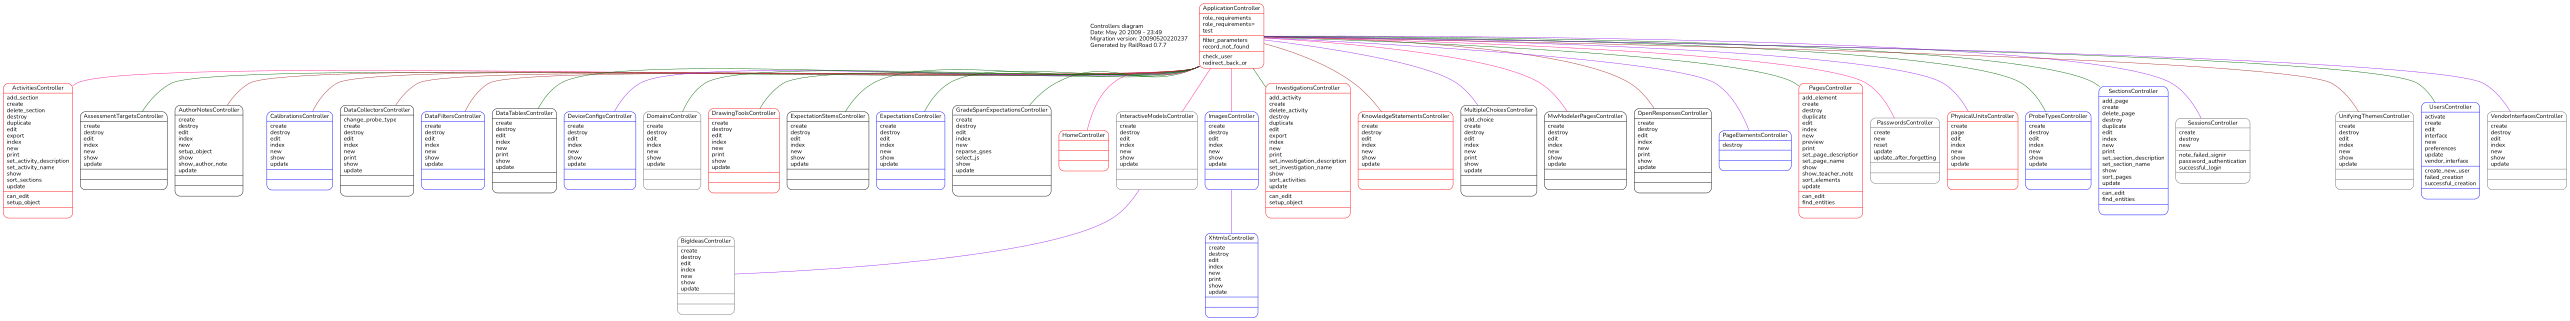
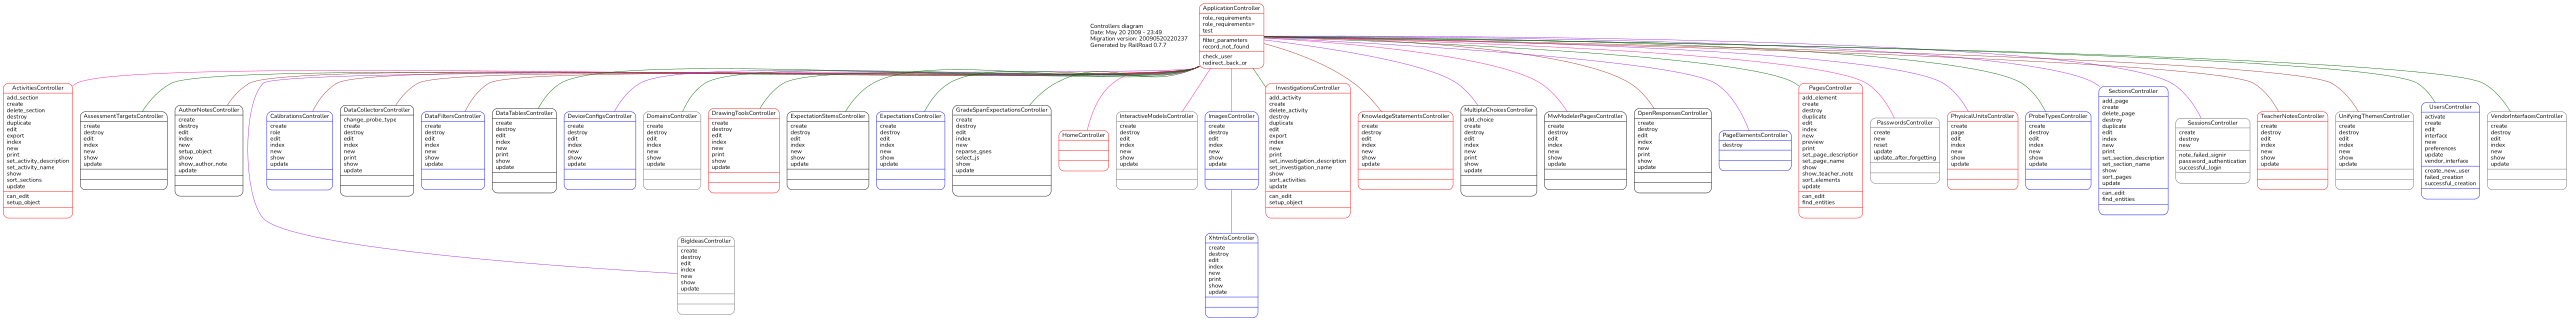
  digraph {
    fontname=Nunito
    splines=true
    node [color=blue fontname=Nunito shape=Mrecord]
    edge [arrowhead=none arrowtail=onormal color=darkgreen fontname=Nunito]
    n1 [color=gray40 fontsize=14 label="Controllers diagram\lDate: May 20 2009 - 23:49\lMigration version: 20090520220237\lGenerated by RailRoad 0.7.7\l" shape=plaintext]
    n2 [color=red label="{ActivitiesController|add_section\lcreate\ldelete_section\ldestroy\lduplicate\ledit\lexport\lindex\lnew\lprint\lset_activity_description\lset_activity_name\lshow\lsort_sections\lupdate\l|can_edit\lsetup_object\l|\l}"]
    n3 [color=red label="{ApplicationController|role_requirements\lrole_requirements=\ltest\l|filter_parameters\lrecord_not_found\l|check_user\lredirect_back_or\l}"]
    n4 [color=black label="{AssessmentTargetsController|create\ldestroy\ledit\lindex\lnew\lshow\lupdate\l|\l|\l}"]
    n5 [color=black label="{AuthorNotesController|create\ldestroy\ledit\lindex\lnew\lsetup_object\lshow\lshow_author_note\lupdate\l|\l|\l}"]
    n6 [color=gray40 label="{BigIdeasController|create\ldestroy\ledit\lindex\lnew\lshow\lupdate\l|\l|\l}"]
-   n7 [label="{CalibrationsController|create\ldestroy\ledit\lindex\lnew\lshow\lupdate\l|\l|\l}"]
+   n7 [label="{CalibrationsController|create\lrole\ledit\lindex\lnew\lshow\lupdate\l|\l|\l}"]
    n8 [color=black label="{DataCollectorsController|change_probe_type\lcreate\ldestroy\ledit\lindex\lnew\lprint\lshow\lupdate\l|\l|\l}"]
    n9 [label="{DataFiltersController|create\ldestroy\ledit\lindex\lnew\lshow\lupdate\l|\l|\l}"]
    n10 [color=black label="{DataTablesController|create\ldestroy\ledit\lindex\lnew\lprint\lshow\lupdate\l|\l|\l}"]
    n11 [label="{DeviceConfigsController|create\ldestroy\ledit\lindex\lnew\lshow\lupdate\l|\l|\l}"]
    n12 [color=gray40 label="{DomainsController|create\ldestroy\ledit\lindex\lnew\lshow\lupdate\l|\l|\l}"]
    n13 [color=red label="{DrawingToolsController|create\ldestroy\ledit\lindex\lnew\lprint\lshow\lupdate\l|\l|\l}"]
    n14 [color=black label="{ExpectationStemsController|create\ldestroy\ledit\lindex\lnew\lshow\lupdate\l|\l|\l}"]
    n15 [label="{ExpectationsController|create\ldestroy\ledit\lindex\lnew\lshow\lupdate\l|\l|\l}"]
    n16 [color=black label="{GradeSpanExpectationsController|create\ldestroy\ledit\lindex\lnew\lreparse_gses\lselect_js\lshow\lupdate\l|\l|\l}"]
    n17 [color=red label="{HomeController|\l|\l|\l}"]
    n18 [label="{ImagesController|create\ldestroy\ledit\lindex\lnew\lshow\lupdate\l|\l|\l}"]
    n19 [color=gray40 label="{InteractiveModelsController|create\ldestroy\ledit\lindex\lnew\lshow\lupdate\l|\l|\l}"]
    n20 [color=red label="{InvestigationsController|add_activity\lcreate\ldelete_activity\ldestroy\lduplicate\ledit\lexport\lindex\lnew\lprint\lset_investigation_description\lset_investigation_name\lshow\lsort_activities\lupdate\l|can_edit\lsetup_object\l|\l}"]
    n21 [color=red label="{KnowledgeStatementsController|create\ldestroy\ledit\lindex\lnew\lshow\lupdate\l|\l|\l}"]
    n22 [color=black label="{MultipleChoicesController|add_choice\lcreate\ldestroy\ledit\lindex\lnew\lprint\lshow\lupdate\l|\l|\l}"]
    n23 [color=black label="{MwModelerPagesController|create\ldestroy\ledit\lindex\lnew\lshow\lupdate\l|\l|\l}"]
    n24 [color=black label="{OpenResponsesController|create\ldestroy\ledit\lindex\lnew\lprint\lshow\lupdate\l|\l|\l}"]
    n25 [label="{PageElementsController|destroy\l|\l|\l}"]
    n26 [color=red label="{PagesController|add_element\lcreate\ldestroy\lduplicate\ledit\lindex\lnew\lpreview\lprint\lset_page_description\lset_page_name\lshow\lshow_teacher_note\lsort_elements\lupdate\l|can_edit\lfind_entities\l|\l}"]
    n27 [color=gray40 label="{PasswordsController|create\lnew\lreset\lupdate\lupdate_after_forgetting\l|\l|\l}"]
    n28 [color=red label="{PhysicalUnitsController|create\lpage\ledit\lindex\lnew\lshow\lupdate\l|\l|\l}"]
    n29 [label="{ProbeTypesController|create\ldestroy\ledit\lindex\lnew\lshow\lupdate\l|\l|\l}"]
    n30 [label="{SectionsController|add_page\lcreate\ldelete_page\ldestroy\lduplicate\ledit\lindex\lnew\lprint\lset_section_description\lset_section_name\lshow\lsort_pages\lupdate\l|can_edit\lfind_entities\l|\l}"]
    n31 [color=gray40 label="{SessionsController|create\ldestroy\lnew\l|note_failed_signin\lpassword_authentication\lsuccessful_login\l|\l}"]
+   n32 [color=red label="{TeacherNotesController|create\ldestroy\ledit\lindex\lnew\lshow\lupdate\l|\l|\l}"]
    n33 [color=gray40 label="{UnifyingThemesController|create\ldestroy\ledit\lindex\lnew\lshow\lupdate\l|\l|\l}"]
    n34 [label="{UsersController|activate\lcreate\ledit\linterface\lnew\lpreferences\lupdate\lvendor_interface\l|create_new_user\lfailed_creation\lsuccessful_creation\l|\l}"]
    n35 [color=gray40 label="{VendorInterfacesController|create\ldestroy\ledit\lindex\lnew\lshow\lupdate\l|\l|\l}"]
    n36 [label="{XhtmlsController|create\ldestroy\ledit\lindex\lnew\lprint\lshow\lupdate\l|\l|\l}"]
    n3 -> n2 [color=deeppink]
    n3 -> n4
    n3 -> n5 [color=brown]
-   n19 -> n6 [color=purple]
+   n3 -> n6 [color=purple]
    n3 -> n7 [color=brown]
    n3 -> n8 [color=brown]
    n3 -> n9 [color=brown]
    n3 -> n10
    n3 -> n11 [color=purple]
    n3 -> n12
    n3 -> n13
    n3 -> n14
    n3 -> n15
    n3 -> n16
    n3 -> n17 [color=deeppink]
    n3 -> n18 [color=deeppink]
    n3 -> n19 [color=deeppink]
    n3 -> n20
    n3 -> n21 [color=brown]
    n3 -> n22 [color=purple]
    n3 -> n23 [color=deeppink]
    n3 -> n24 [color=brown]
    n3 -> n25 [color=purple]
    n3 -> n26
    n3 -> n27 [color=deeppink]
    n3 -> n28 [color=purple]
    n3 -> n29
-   n3 -> n30
+   n3 -> n30 [color=purple]
    n3 -> n31 [color=purple]
+   n3 -> n32 [color=brown]
    n3 -> n33 [color=brown]
    n3 -> n34
-   n3 -> n35 [color=purple]
+   n3 -> n35
    n18 -> n36 [color=purple]
  }
